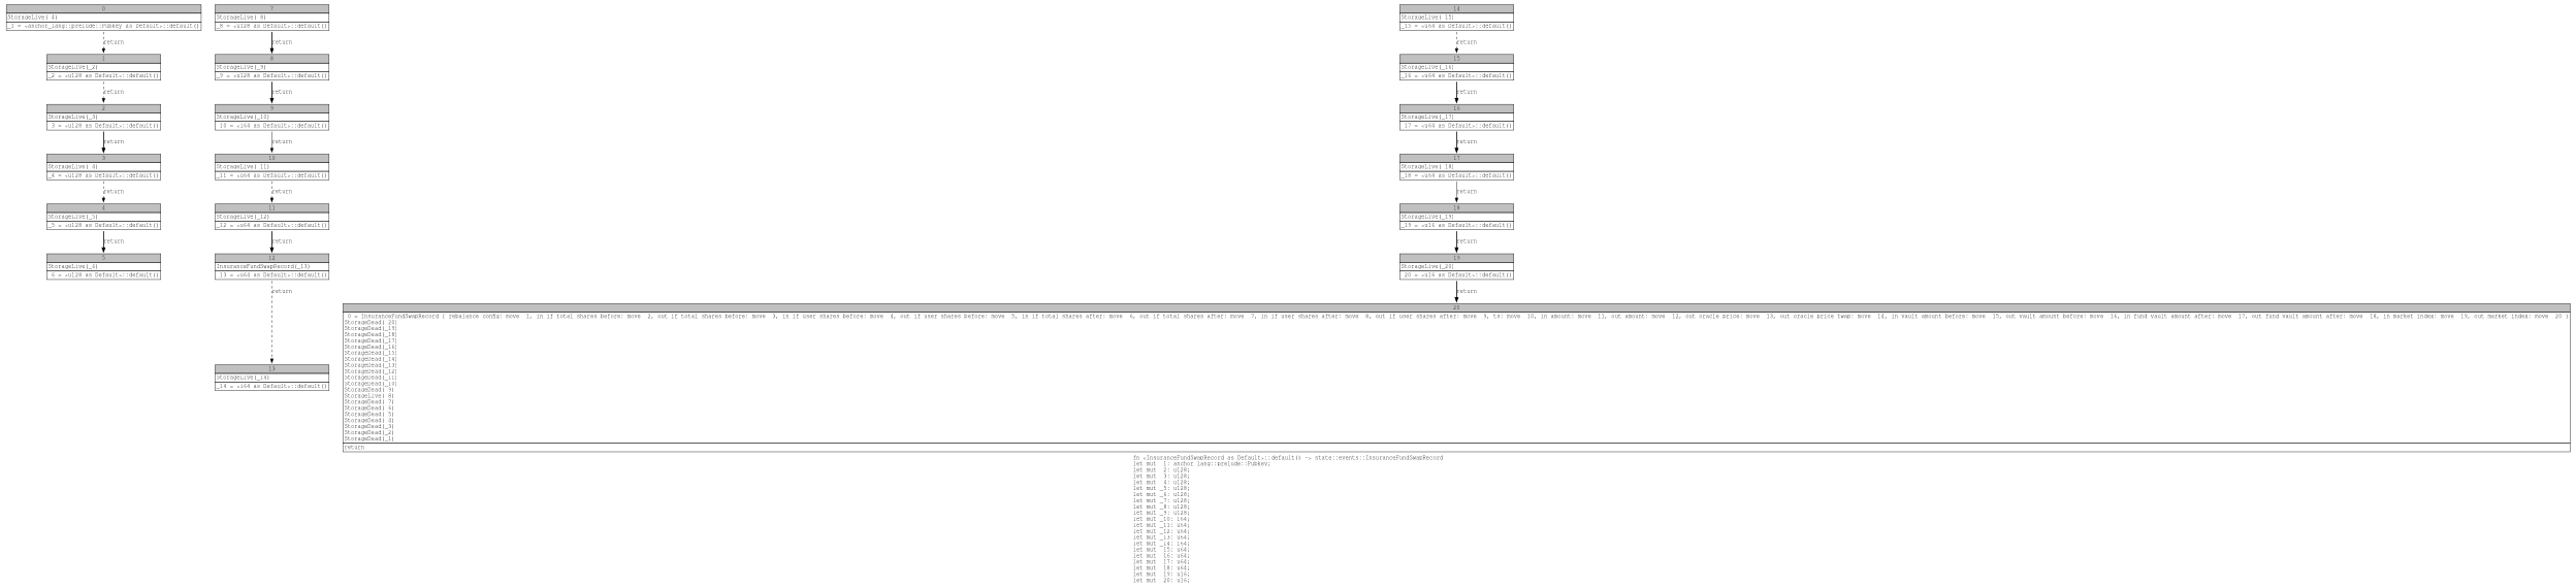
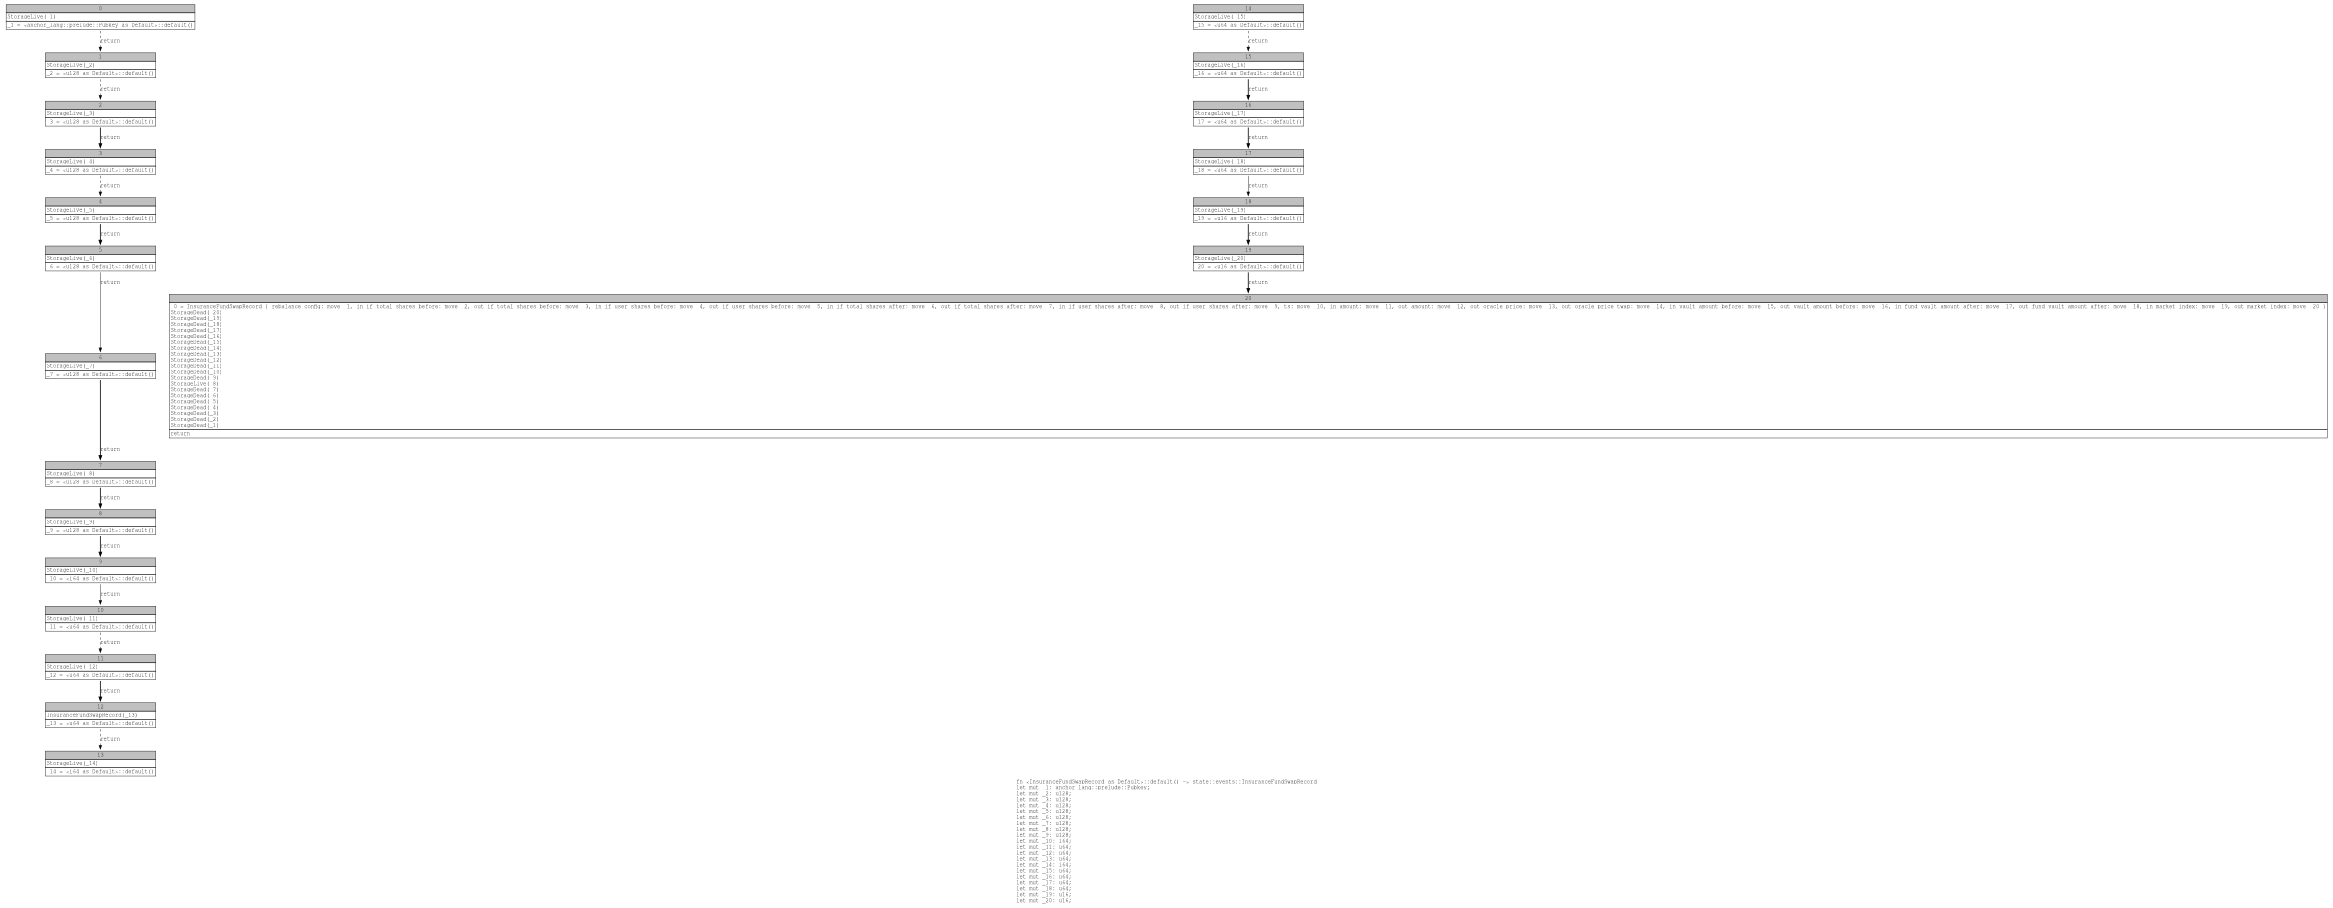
  digraph {
    fontname="Courier, monospace"
    label=<fn &lt;InsuranceFundSwapRecord as Default&gt;::default() -&gt; state::events::InsuranceFundSwapRecord<br align="left"/>let mut _1: anchor_lang::prelude::Pubkey;<br align="left"/>let mut _2: u128;<br align="left"/>let mut _3: u128;<br align="left"/>let mut _4: u128;<br align="left"/>let mut _5: u128;<br align="left"/>let mut _6: u128;<br align="left"/>let mut _7: u128;<br align="left"/>let mut _8: u128;<br align="left"/>let mut _9: u128;<br align="left"/>let mut _10: i64;<br align="left"/>let mut _11: u64;<br align="left"/>let mut _12: u64;<br align="left"/>let mut _13: u64;<br align="left"/>let mut _14: i64;<br align="left"/>let mut _15: u64;<br align="left"/>let mut _16: u64;<br align="left"/>let mut _17: u64;<br align="left"/>let mut _18: u64;<br align="left"/>let mut _19: u16;<br align="left"/>let mut _20: u16;<br align="left"/>>
    node [fontname="Courier, monospace" shape=none]
    edge [fontname="Courier, monospace" style=bold]
-   n1 [label=<<table border="0" cellborder="1" cellspacing="0"><tr><td bgcolor="gray" align="center" colspan="1">0</td></tr><tr><td align="left" balign="left">StorageLive(_4)<br/></td></tr><tr><td align="left">_1 = &lt;anchor_lang::prelude::Pubkey as Default&gt;::default()</td></tr></table>>]
+   n1 [label=<<table border="0" cellborder="1" cellspacing="0"><tr><td bgcolor="gray" align="center" colspan="1">0</td></tr><tr><td align="left" balign="left">StorageLive(_1)<br/></td></tr><tr><td align="left">_1 = &lt;anchor_lang::prelude::Pubkey as Default&gt;::default()</td></tr></table>>]
    n2 [label=<<table border="0" cellborder="1" cellspacing="0"><tr><td bgcolor="gray" align="center" colspan="1">1</td></tr><tr><td align="left" balign="left">StorageLive(_2)<br/></td></tr><tr><td align="left">_2 = &lt;u128 as Default&gt;::default()</td></tr></table>>]
    n3 [label=<<table border="0" cellborder="1" cellspacing="0"><tr><td bgcolor="gray" align="center" colspan="1">2</td></tr><tr><td align="left" balign="left">StorageLive(_3)<br/></td></tr><tr><td align="left">_3 = &lt;u128 as Default&gt;::default()</td></tr></table>>]
    n4 [label=<<table border="0" cellborder="1" cellspacing="0"><tr><td bgcolor="gray" align="center" colspan="1">3</td></tr><tr><td align="left" balign="left">StorageLive(_4)<br/></td></tr><tr><td align="left">_4 = &lt;u128 as Default&gt;::default()</td></tr></table>>]
    n5 [label=<<table border="0" cellborder="1" cellspacing="0"><tr><td bgcolor="gray" align="center" colspan="1">4</td></tr><tr><td align="left" balign="left">StorageLive(_5)<br/></td></tr><tr><td align="left">_5 = &lt;u128 as Default&gt;::default()</td></tr></table>>]
    n6 [label=<<table border="0" cellborder="1" cellspacing="0"><tr><td bgcolor="gray" align="center" colspan="1">5</td></tr><tr><td align="left" balign="left">StorageLive(_6)<br/></td></tr><tr><td align="left">_6 = &lt;u128 as Default&gt;::default()</td></tr></table>>]
+   n7 [label=<<table border="0" cellborder="1" cellspacing="0"><tr><td bgcolor="gray" align="center" colspan="1">6</td></tr><tr><td align="left" balign="left">StorageLive(_7)<br/></td></tr><tr><td align="left">_7 = &lt;u128 as Default&gt;::default()</td></tr></table>>]
    n8 [label=<<table border="0" cellborder="1" cellspacing="0"><tr><td bgcolor="gray" align="center" colspan="1">7</td></tr><tr><td align="left" balign="left">StorageLive(_8)<br/></td></tr><tr><td align="left">_8 = &lt;u128 as Default&gt;::default()</td></tr></table>>]
    n9 [label=<<table border="0" cellborder="1" cellspacing="0"><tr><td bgcolor="gray" align="center" colspan="1">8</td></tr><tr><td align="left" balign="left">StorageLive(_9)<br/></td></tr><tr><td align="left">_9 = &lt;u128 as Default&gt;::default()</td></tr></table>>]
    n10 [label=<<table border="0" cellborder="1" cellspacing="0"><tr><td bgcolor="gray" align="center" colspan="1">9</td></tr><tr><td align="left" balign="left">StorageLive(_10)<br/></td></tr><tr><td align="left">_10 = &lt;i64 as Default&gt;::default()</td></tr></table>>]
    n11 [label=<<table border="0" cellborder="1" cellspacing="0"><tr><td bgcolor="gray" align="center" colspan="1">10</td></tr><tr><td align="left" balign="left">StorageLive(_11)<br/></td></tr><tr><td align="left">_11 = &lt;u64 as Default&gt;::default()</td></tr></table>>]
    n12 [label=<<table border="0" cellborder="1" cellspacing="0"><tr><td bgcolor="gray" align="center" colspan="1">11</td></tr><tr><td align="left" balign="left">StorageLive(_12)<br/></td></tr><tr><td align="left">_12 = &lt;u64 as Default&gt;::default()</td></tr></table>>]
    n13 [label=<<table border="0" cellborder="1" cellspacing="0"><tr><td bgcolor="gray" align="center" colspan="1">12</td></tr><tr><td align="left" balign="left">InsuranceFundSwapRecord(_13)<br/></td></tr><tr><td align="left">_13 = &lt;u64 as Default&gt;::default()</td></tr></table>>]
    n14 [label=<<table border="0" cellborder="1" cellspacing="0"><tr><td bgcolor="gray" align="center" colspan="1">13</td></tr><tr><td align="left" balign="left">StorageLive(_14)<br/></td></tr><tr><td align="left">_14 = &lt;i64 as Default&gt;::default()</td></tr></table>>]
    n15 [label=<<table border="0" cellborder="1" cellspacing="0"><tr><td bgcolor="gray" align="center" colspan="1">14</td></tr><tr><td align="left" balign="left">StorageLive(_15)<br/></td></tr><tr><td align="left">_15 = &lt;u64 as Default&gt;::default()</td></tr></table>>]
    n16 [label=<<table border="0" cellborder="1" cellspacing="0"><tr><td bgcolor="gray" align="center" colspan="1">15</td></tr><tr><td align="left" balign="left">StorageLive(_16)<br/></td></tr><tr><td align="left">_16 = &lt;u64 as Default&gt;::default()</td></tr></table>>]
    n17 [label=<<table border="0" cellborder="1" cellspacing="0"><tr><td bgcolor="gray" align="center" colspan="1">16</td></tr><tr><td align="left" balign="left">StorageLive(_17)<br/></td></tr><tr><td align="left">_17 = &lt;u64 as Default&gt;::default()</td></tr></table>>]
    n18 [label=<<table border="0" cellborder="1" cellspacing="0"><tr><td bgcolor="gray" align="center" colspan="1">17</td></tr><tr><td align="left" balign="left">StorageLive(_18)<br/></td></tr><tr><td align="left">_18 = &lt;u64 as Default&gt;::default()</td></tr></table>>]
    n19 [label=<<table border="0" cellborder="1" cellspacing="0"><tr><td bgcolor="gray" align="center" colspan="1">18</td></tr><tr><td align="left" balign="left">StorageLive(_19)<br/></td></tr><tr><td align="left">_19 = &lt;u16 as Default&gt;::default()</td></tr></table>>]
    n20 [label=<<table border="0" cellborder="1" cellspacing="0"><tr><td bgcolor="gray" align="center" colspan="1">19</td></tr><tr><td align="left" balign="left">StorageLive(_20)<br/></td></tr><tr><td align="left">_20 = &lt;u16 as Default&gt;::default()</td></tr></table>>]
    n21 [label=<<table border="0" cellborder="1" cellspacing="0"><tr><td bgcolor="gray" align="center" colspan="1">20</td></tr><tr><td align="left" balign="left">_0 = InsuranceFundSwapRecord { rebalance_config: move _1, in_if_total_shares_before: move _2, out_if_total_shares_before: move _3, in_if_user_shares_before: move _4, out_if_user_shares_before: move _5, in_if_total_shares_after: move _6, out_if_total_shares_after: move _7, in_if_user_shares_after: move _8, out_if_user_shares_after: move _9, ts: move _10, in_amount: move _11, out_amount: move _12, out_oracle_price: move _13, out_oracle_price_twap: move _14, in_vault_amount_before: move _15, out_vault_amount_before: move _16, in_fund_vault_amount_after: move _17, out_fund_vault_amount_after: move _18, in_market_index: move _19, out_market_index: move _20 }<br/>StorageDead(_20)<br/>StorageDead(_19)<br/>StorageDead(_18)<br/>StorageDead(_17)<br/>StorageDead(_16)<br/>StorageDead(_15)<br/>StorageDead(_14)<br/>StorageDead(_13)<br/>StorageDead(_12)<br/>StorageDead(_11)<br/>StorageDead(_10)<br/>StorageDead(_9)<br/>StorageLive(_8)<br/>StorageDead(_7)<br/>StorageDead(_6)<br/>StorageDead(_5)<br/>StorageDead(_4)<br/>StorageDead(_3)<br/>StorageDead(_2)<br/>StorageDead(_1)<br/></td></tr><tr><td align="left">return</td></tr></table>>]
    n1 -> n2 [label=return style=dashed]
    n2 -> n3 [label=return style=dashed]
    n3 -> n4 [label=return]
    n4 -> n5 [label=return style=dashed]
    n5 -> n6 [label=return]
+   n6 -> n7 [label=return style=solid]
+   n7 -> n8 [label=return]
    n8 -> n9 [label=return]
    n9 -> n10 [label=return]
    n10 -> n11 [label=return style=solid]
    n11 -> n12 [label=return style=dashed]
    n12 -> n13 [label=return]
    n13 -> n14 [label=return style=dashed]
    n15 -> n16 [label=return style=dashed]
    n16 -> n17 [label=return]
    n17 -> n18 [label=return]
    n18 -> n19 [label=return style=solid]
    n19 -> n20 [label=return]
    n20 -> n21 [label=return]
  }
